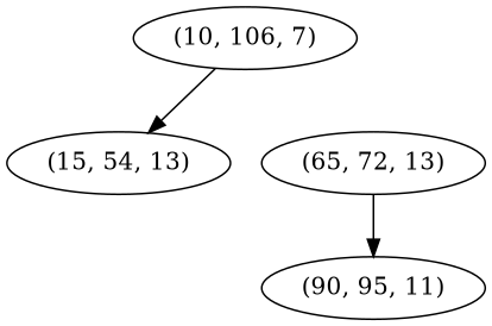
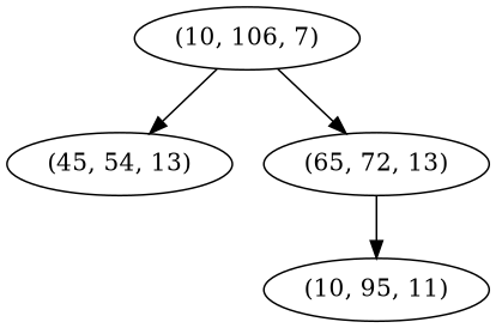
  digraph {
    "(10, 106, 7)"
-   "(45, 54, 13)" [label="(15, 54, 13)"]
+   "(45, 54, 13)"
    "(65, 72, 13)"
-   "(90, 95, 11)"
+   "(90, 95, 11)" [label="(10, 95, 11)"]
    "(10, 106, 7)" -> "(45, 54, 13)"
+   "(10, 106, 7)" -> "(65, 72, 13)"
    "(65, 72, 13)" -> "(90, 95, 11)"
  }
